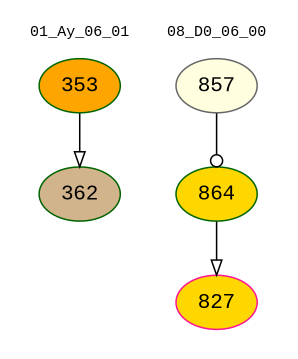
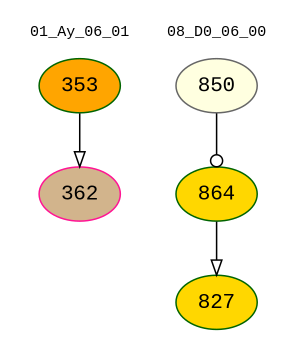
  digraph {
    fontname="Liberation Mono"
    node [color=darkgreen fillcolor=gold fontname="Liberation Mono" style=filled]
    edge [arrowhead=onormal color=black fontname="Liberation Mono"]
    n1 [fillcolor=orange label=353]
-   n2 [fillcolor=tan label=362]
-   n3 [color=gray40 fillcolor=lightyellow label=857]
+   n2 [color=deeppink fillcolor=tan label=362]
+   n3 [color=gray40 fillcolor=lightyellow label=850]
    n4 [label=864]
-   n5 [color=deeppink label=827]
+   n5 [label=827]
    subgraph cluster_1 {
      color=white
      fontsize=10
      label="01_Ay_06_01"
      n1
      n2
    }
    subgraph cluster_2 {
      color=white
      fontsize=10
      label="08_D0_06_00"
      n3
      n4
      n5
    }
    n1 -> n2
    n3 -> n4 [arrowhead=odot]
    n4 -> n5
  }
